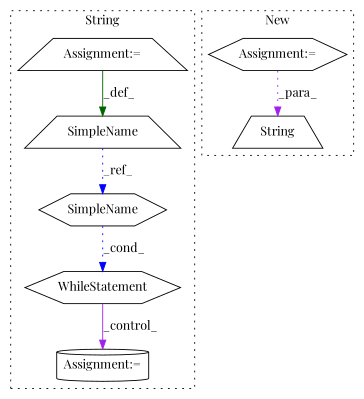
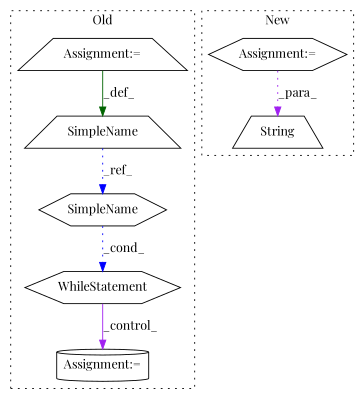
  digraph {
    fontname="Playfair Display"
    node [a=7 l=4 shape=hexagon fontname="Playfair Display"]
    edge [color=purple style=dotted fontname="Playfair Display"]
    n1 [a=61 l="7,2" label=WhileStatement s="690,701"]
    n2 [l=2 label="Assignment:=" s=720 shape=cylinder]
    n3 [a=42 label=SimpleName s=636 shape=trapezium]
    n4 [l=1 label="Assignment:=" s=640 shape=trapezium]
    n5 [a=42 label=SimpleName s=697]
    n6 [a=32 l="7,1" label=String s="1820,1845" shape=trapezium]
    n7 [l=20 label="Assignment:=" s=960]
    subgraph cluster_1 {
-     label=String
+     label=Old
      style=dotted
      n1
      n2
      n3
      n4
      n5
    }
    subgraph cluster_2 {
      label=New
      style=dotted
      n6
      n7
    }
    n1 -> n2 [label=_control_ style=solid]
    n3 -> n5 [label=_ref_ color=blue]
    n4 -> n3 [label=_def_ color=darkgreen style=solid]
    n5 -> n1 [label=_cond_ color=blue]
    n7 -> n6 [label=_para_]
  }
